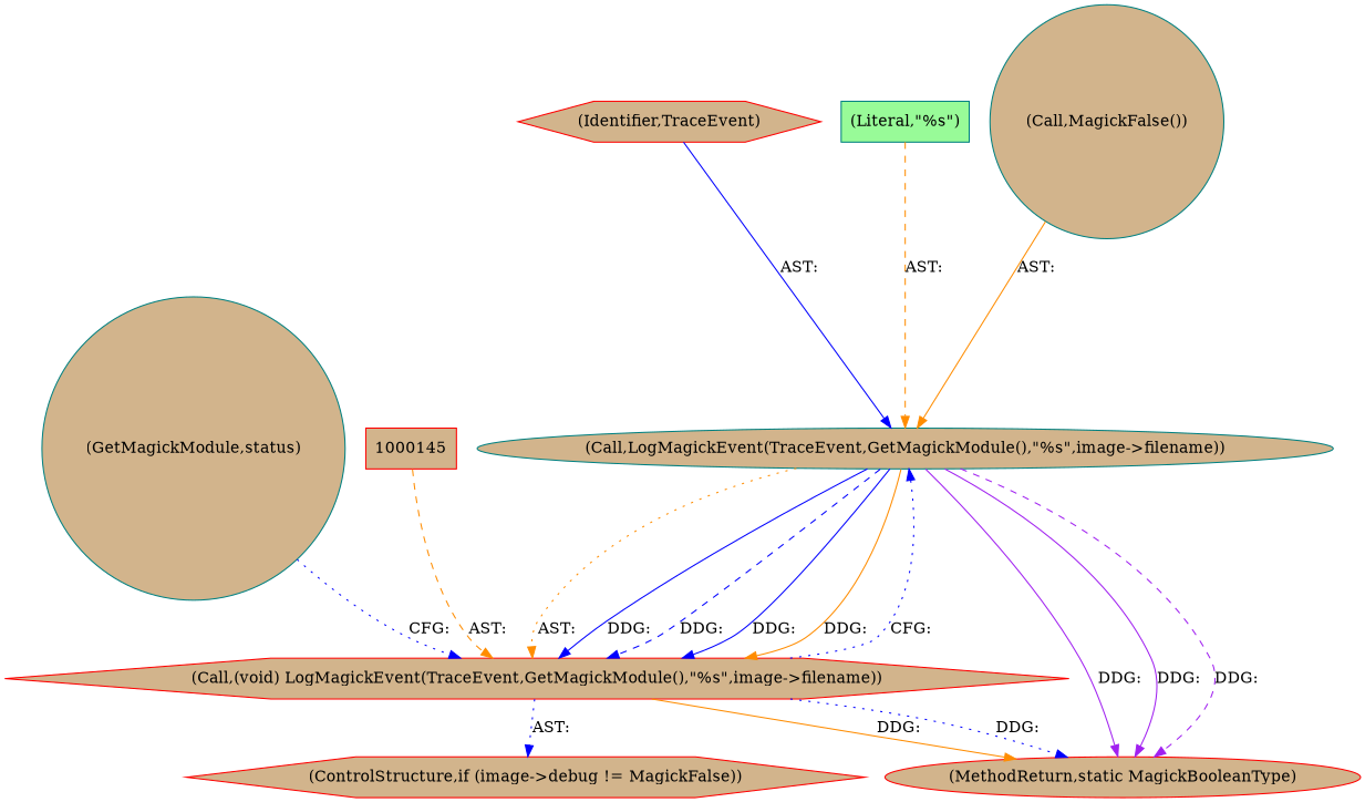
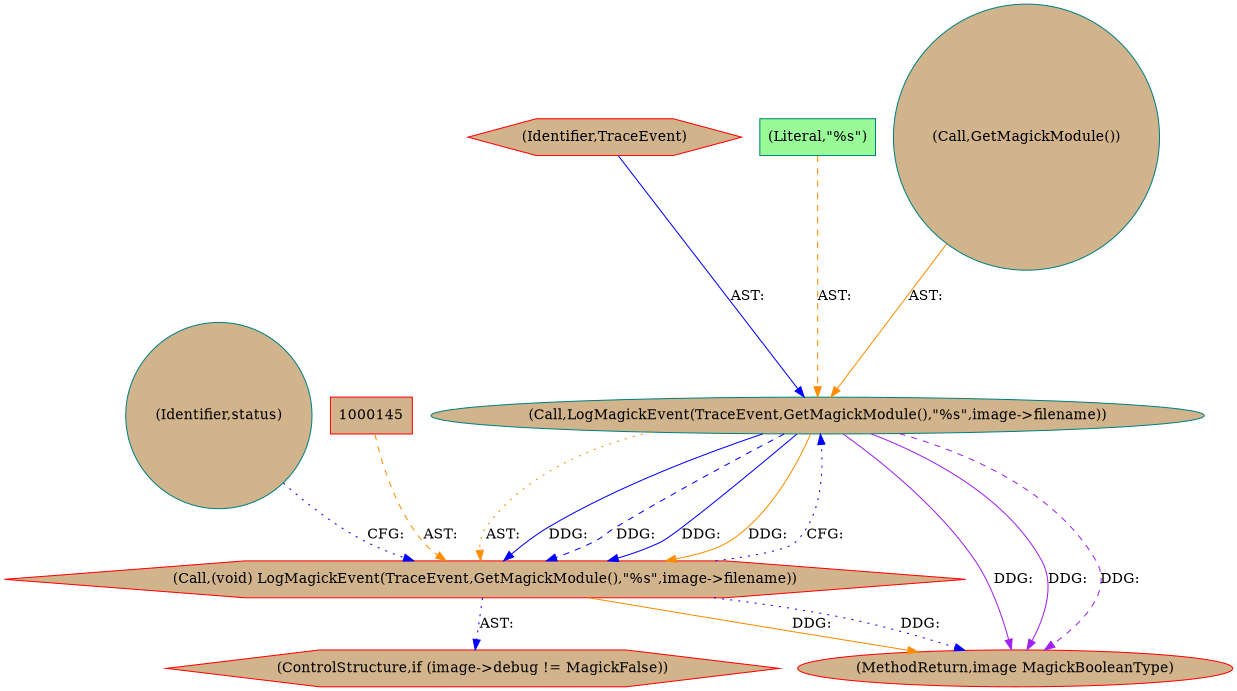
  digraph {
    node [color=red fillcolor=tan shape=hexagon style=filled]
    edge [color=blue style=solid]
    n1 [color=teal label="(Call,LogMagickEvent(TraceEvent,GetMagickModule(),\"%s\",image->filename))" shape=ellipse]
    n2 [label="(Call,(void) LogMagickEvent(TraceEvent,GetMagickModule(),\"%s\",image->filename))"]
-   n3 [label="(MethodReturn,static MagickBooleanType)" shape=ellipse]
+   n3 [label="(MethodReturn,image MagickBooleanType)" shape=ellipse]
    n4 [label="(ControlStructure,if (image->debug != MagickFalse))"]
    n5 [label="(Identifier,TraceEvent)"]
    n6 [color=teal fillcolor=palegreen label="(Literal,\"%s\")" shape=box]
-   n7 [color=teal label="(Call,MagickFalse())" shape=circle]
-   n8 [color=teal label="(GetMagickModule,status)" shape=circle]
+   n7 [color=teal label="(Call,GetMagickModule())" shape=circle]
+   n8 [color=teal label="(Identifier,status)" shape=circle]
    1000145 [shape=box]
    n1 -> n2 [color=darkorange label="AST: " style=dotted]
    n1 -> n2 [label="DDG: "]
    n1 -> n2 [label="DDG: " style=dashed]
    n1 -> n2 [label="DDG: "]
    n1 -> n2 [color=darkorange label="DDG: "]
    n1 -> n3 [color=purple label="DDG: "]
    n1 -> n3 [color=purple label="DDG: "]
    n1 -> n3 [color=purple label="DDG: " style=dashed]
    n2 -> n1 [label="CFG: " style=dotted]
    n2 -> n3 [color=darkorange label="DDG: "]
    n2 -> n3 [label="DDG: " style=dotted]
    n2 -> n4 [label="AST: " style=dotted]
    n5 -> n1 [label="AST: "]
    n6 -> n1 [color=darkorange label="AST: " style=dashed]
    n7 -> n1 [color=darkorange label="AST: "]
    n8 -> n2 [label="CFG: " style=dotted]
    1000145 -> n2 [color=darkorange label="AST: " style=dashed]
  }
